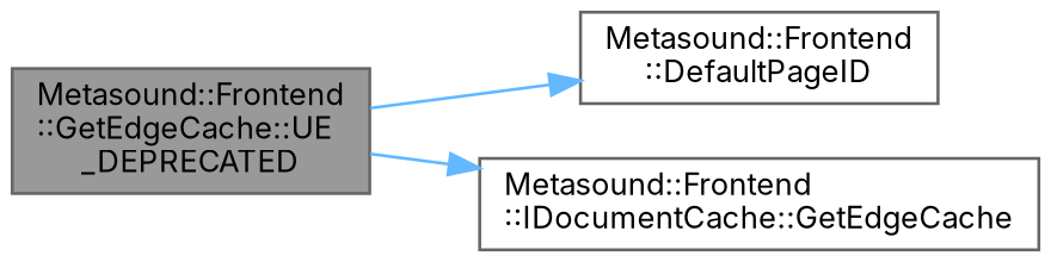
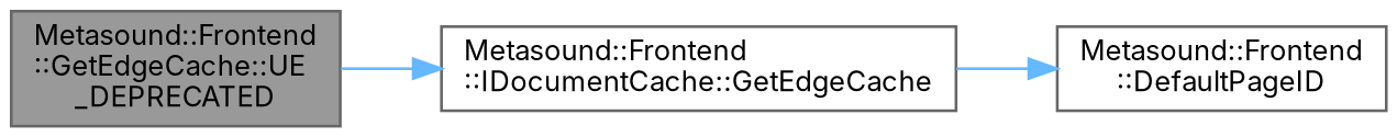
  digraph {
    fontname=Inter
    rankdir=LR
    node [color=grey40 fillcolor=white fontname=Inter fontsize=10 shape=box style=filled]
    edge [color=steelblue1 fontname=Inter fontsize=10 labelfontname=Helvetica labelfontsize=10 style=solid]
    n1 [color=gray40 fillcolor=grey60 fontcolor=black height=0.2 label="Metasound::Frontend\l::GetEdgeCache::UE\l_DEPRECATED" width=0.4]
    n2 [height=0.2 label="Metasound::Frontend\l::DefaultPageID" width=0.4]
    n3 [height=0.2 label="Metasound::Frontend\l::IDocumentCache::GetEdgeCache" width=0.4]
-   n1 -> n2
+   n3 -> n2
    n1 -> n3
  }
